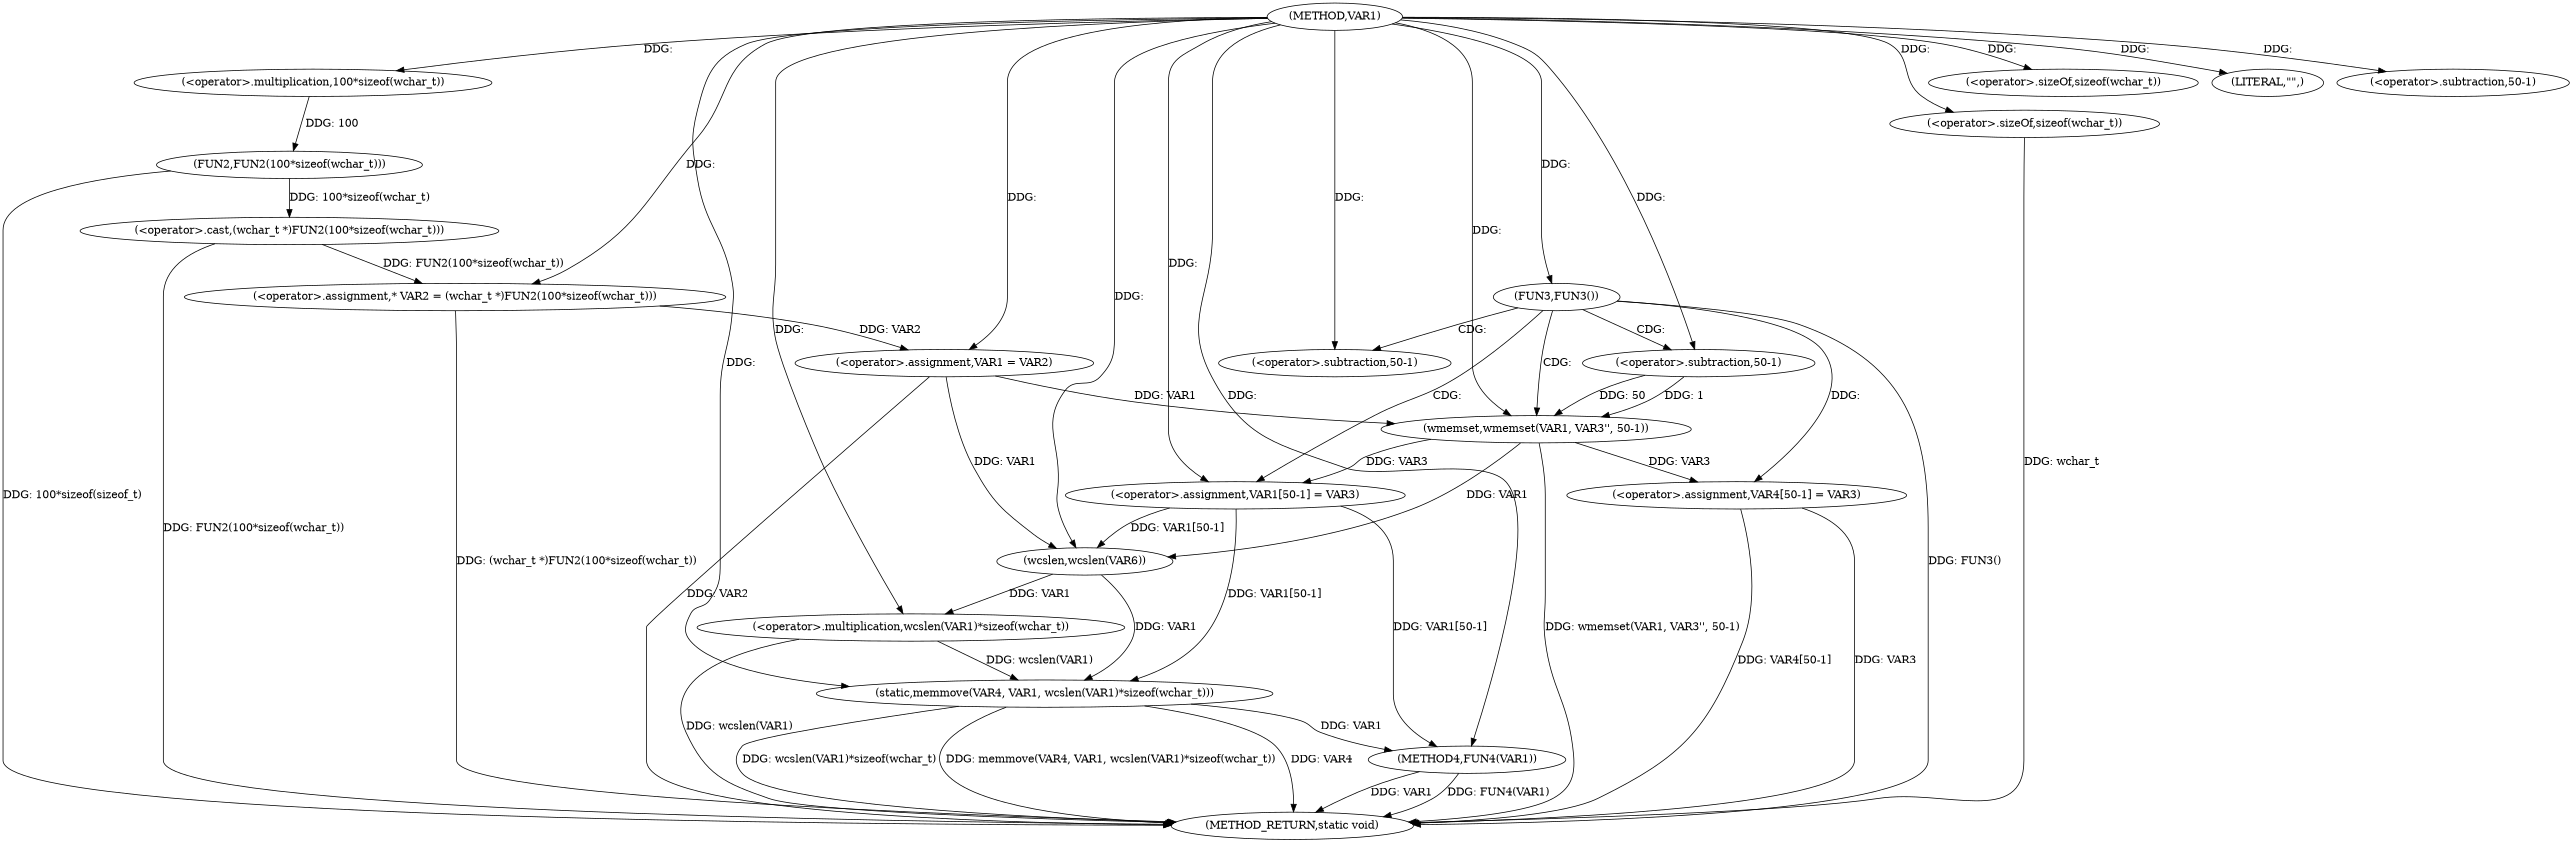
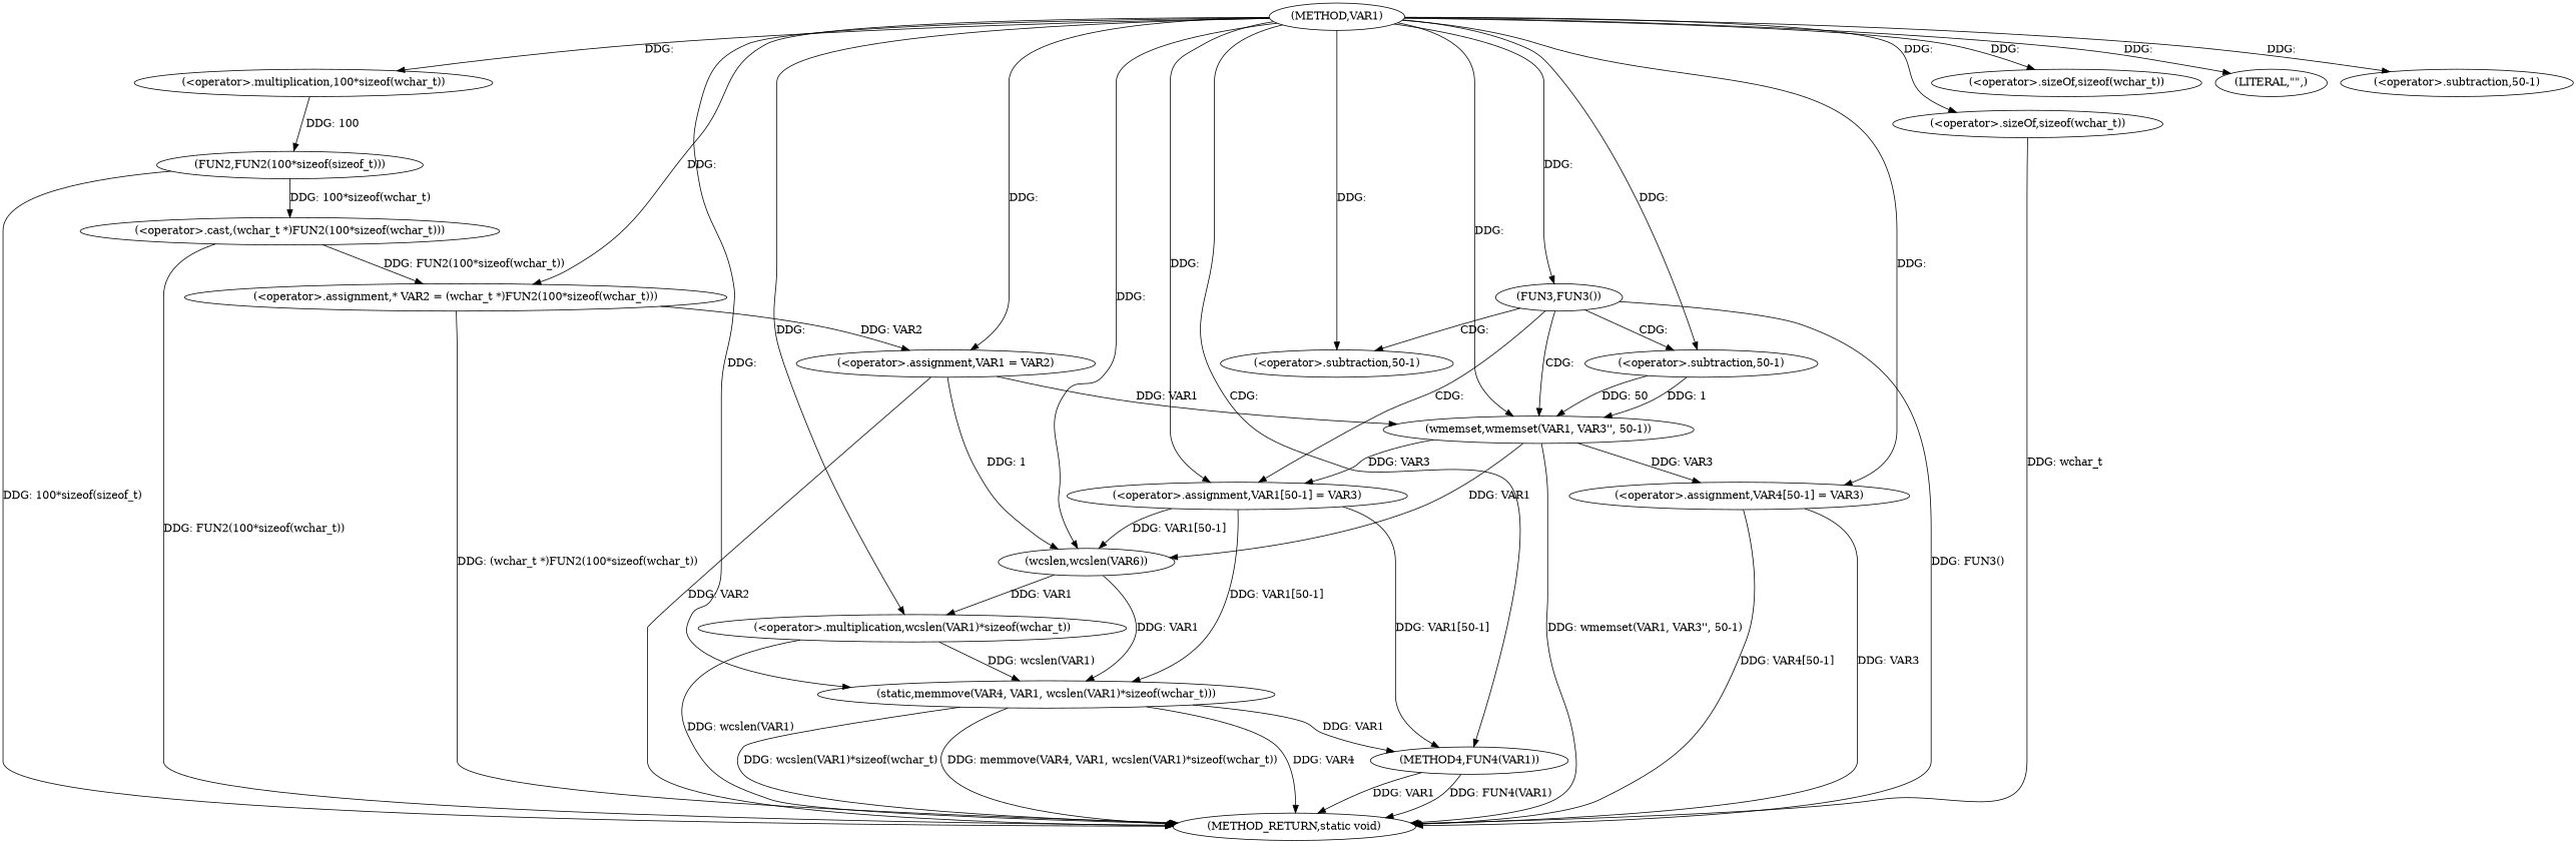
  digraph {
    n1 [label="(METHOD,VAR1)"]
    n2 [label="(<operator>.assignment,* VAR2 = (wchar_t *)FUN2(100*sizeof(wchar_t)))"]
    n3 [label="(<operator>.multiplication,100*sizeof(wchar_t))"]
    n4 [label="(<operator>.sizeOf,sizeof(wchar_t))"]
    n5 [label="(<operator>.assignment,VAR1 = VAR2)"]
    n6 [label="(FUN3,FUN3())"]
    n7 [label="(wmemset,wmemset(VAR1, VAR3'', 50-1))"]
    n8 [label="(<operator>.subtraction,50-1)"]
    n9 [label="(<operator>.assignment,VAR1[50-1] = VAR3)"]
    n10 [label="(<operator>.subtraction,50-1)"]
    n11 [label="(LITERAL,\"\",)"]
    n12 [label="(static,memmove(VAR4, VAR1, wcslen(VAR1)*sizeof(wchar_t)))"]
    n13 [label="(<operator>.multiplication,wcslen(VAR1)*sizeof(wchar_t))"]
    n14 [label="(wcslen,wcslen(VAR6))"]
    n15 [label="(<operator>.sizeOf,sizeof(wchar_t))"]
    n16 [label="(<operator>.assignment,VAR4[50-1] = VAR3)"]
    n17 [label="(<operator>.subtraction,50-1)"]
    n18 [label="(METHOD4,FUN4(VAR1))"]
    n19 [label="(METHOD_RETURN,static void)"]
-   n20 [label="(FUN2,FUN2(100*sizeof(wchar_t)))"]
+   n20 [label="(FUN2,FUN2(100*sizeof(sizeof_t)))"]
    n21 [label="(<operator>.cast,(wchar_t *)FUN2(100*sizeof(wchar_t)))"]
    n1 -> n2 [label="DDG: "]
    n1 -> n3 [label="DDG: "]
    n1 -> n4 [label="DDG: "]
    n1 -> n5 [label="DDG: "]
    n1 -> n6 [label="DDG: "]
    n1 -> n7 [label="DDG: "]
    n1 -> n8 [label="DDG: "]
    n1 -> n9 [label="DDG: "]
    n1 -> n10 [label="DDG: "]
    n1 -> n11 [label="DDG: "]
    n1 -> n12 [label="DDG: "]
    n1 -> n13 [label="DDG: "]
    n1 -> n14 [label="DDG: "]
    n1 -> n15 [label="DDG: "]
-   n6 -> n16 [label="DDG: "]
+   n1 -> n16 [label="DDG: "]
    n1 -> n17 [label="DDG: "]
-   n1 -> n18 [label="DDG: "]
+   n1 -> n18 [label="CDG: "]
    n2 -> n5 [label="DDG: VAR2"]
    n2 -> n19 [label="DDG: (wchar_t *)FUN2(100*sizeof(wchar_t))"]
    n3 -> n20 [label="DDG: 100"]
    n5 -> n7 [label="DDG: VAR1"]
-   n5 -> n14 [label="DDG: VAR1"]
+   n5 -> n14 [label="DDG: 1"]
    n5 -> n19 [label="DDG: VAR2"]
    n6 -> n7 [label="CDG: "]
    n6 -> n8 [label="CDG: "]
    n6 -> n9 [label="CDG: "]
    n6 -> n10 [label="CDG: "]
    n6 -> n19 [label="DDG: FUN3()"]
    n7 -> n9 [label="DDG: VAR3"]
    n7 -> n14 [label="DDG: VAR1"]
    n7 -> n16 [label="DDG: VAR3"]
    n7 -> n19 [label="DDG: wmemset(VAR1, VAR3'', 50-1)"]
    n8 -> n7 [label="DDG: 50"]
    n8 -> n7 [label="DDG: 1"]
    n9 -> n12 [label="DDG: VAR1[50-1]"]
    n9 -> n14 [label="DDG: VAR1[50-1]"]
    n9 -> n18 [label="DDG: VAR1[50-1]"]
    n12 -> n18 [label="DDG: VAR1"]
    n12 -> n19 [label="DDG: memmove(VAR4, VAR1, wcslen(VAR1)*sizeof(wchar_t))"]
    n12 -> n19 [label="DDG: VAR4"]
    n12 -> n19 [label="DDG: wcslen(VAR1)*sizeof(wchar_t)"]
    n13 -> n12 [label="DDG: wcslen(VAR1)"]
    n13 -> n19 [label="DDG: wcslen(VAR1)"]
    n14 -> n12 [label="DDG: VAR1"]
    n14 -> n13 [label="DDG: VAR1"]
    n15 -> n19 [label="DDG: wchar_t"]
    n16 -> n19 [label="DDG: VAR3"]
    n16 -> n19 [label="DDG: VAR4[50-1]"]
    n18 -> n19 [label="DDG: VAR1"]
    n18 -> n19 [label="DDG: FUN4(VAR1)"]
    n20 -> n19 [label="DDG: 100*sizeof(sizeof_t)"]
    n20 -> n21 [label="DDG: 100*sizeof(wchar_t)"]
    n21 -> n2 [label="DDG: FUN2(100*sizeof(wchar_t))"]
    n21 -> n19 [label="DDG: FUN2(100*sizeof(wchar_t))"]
  }
